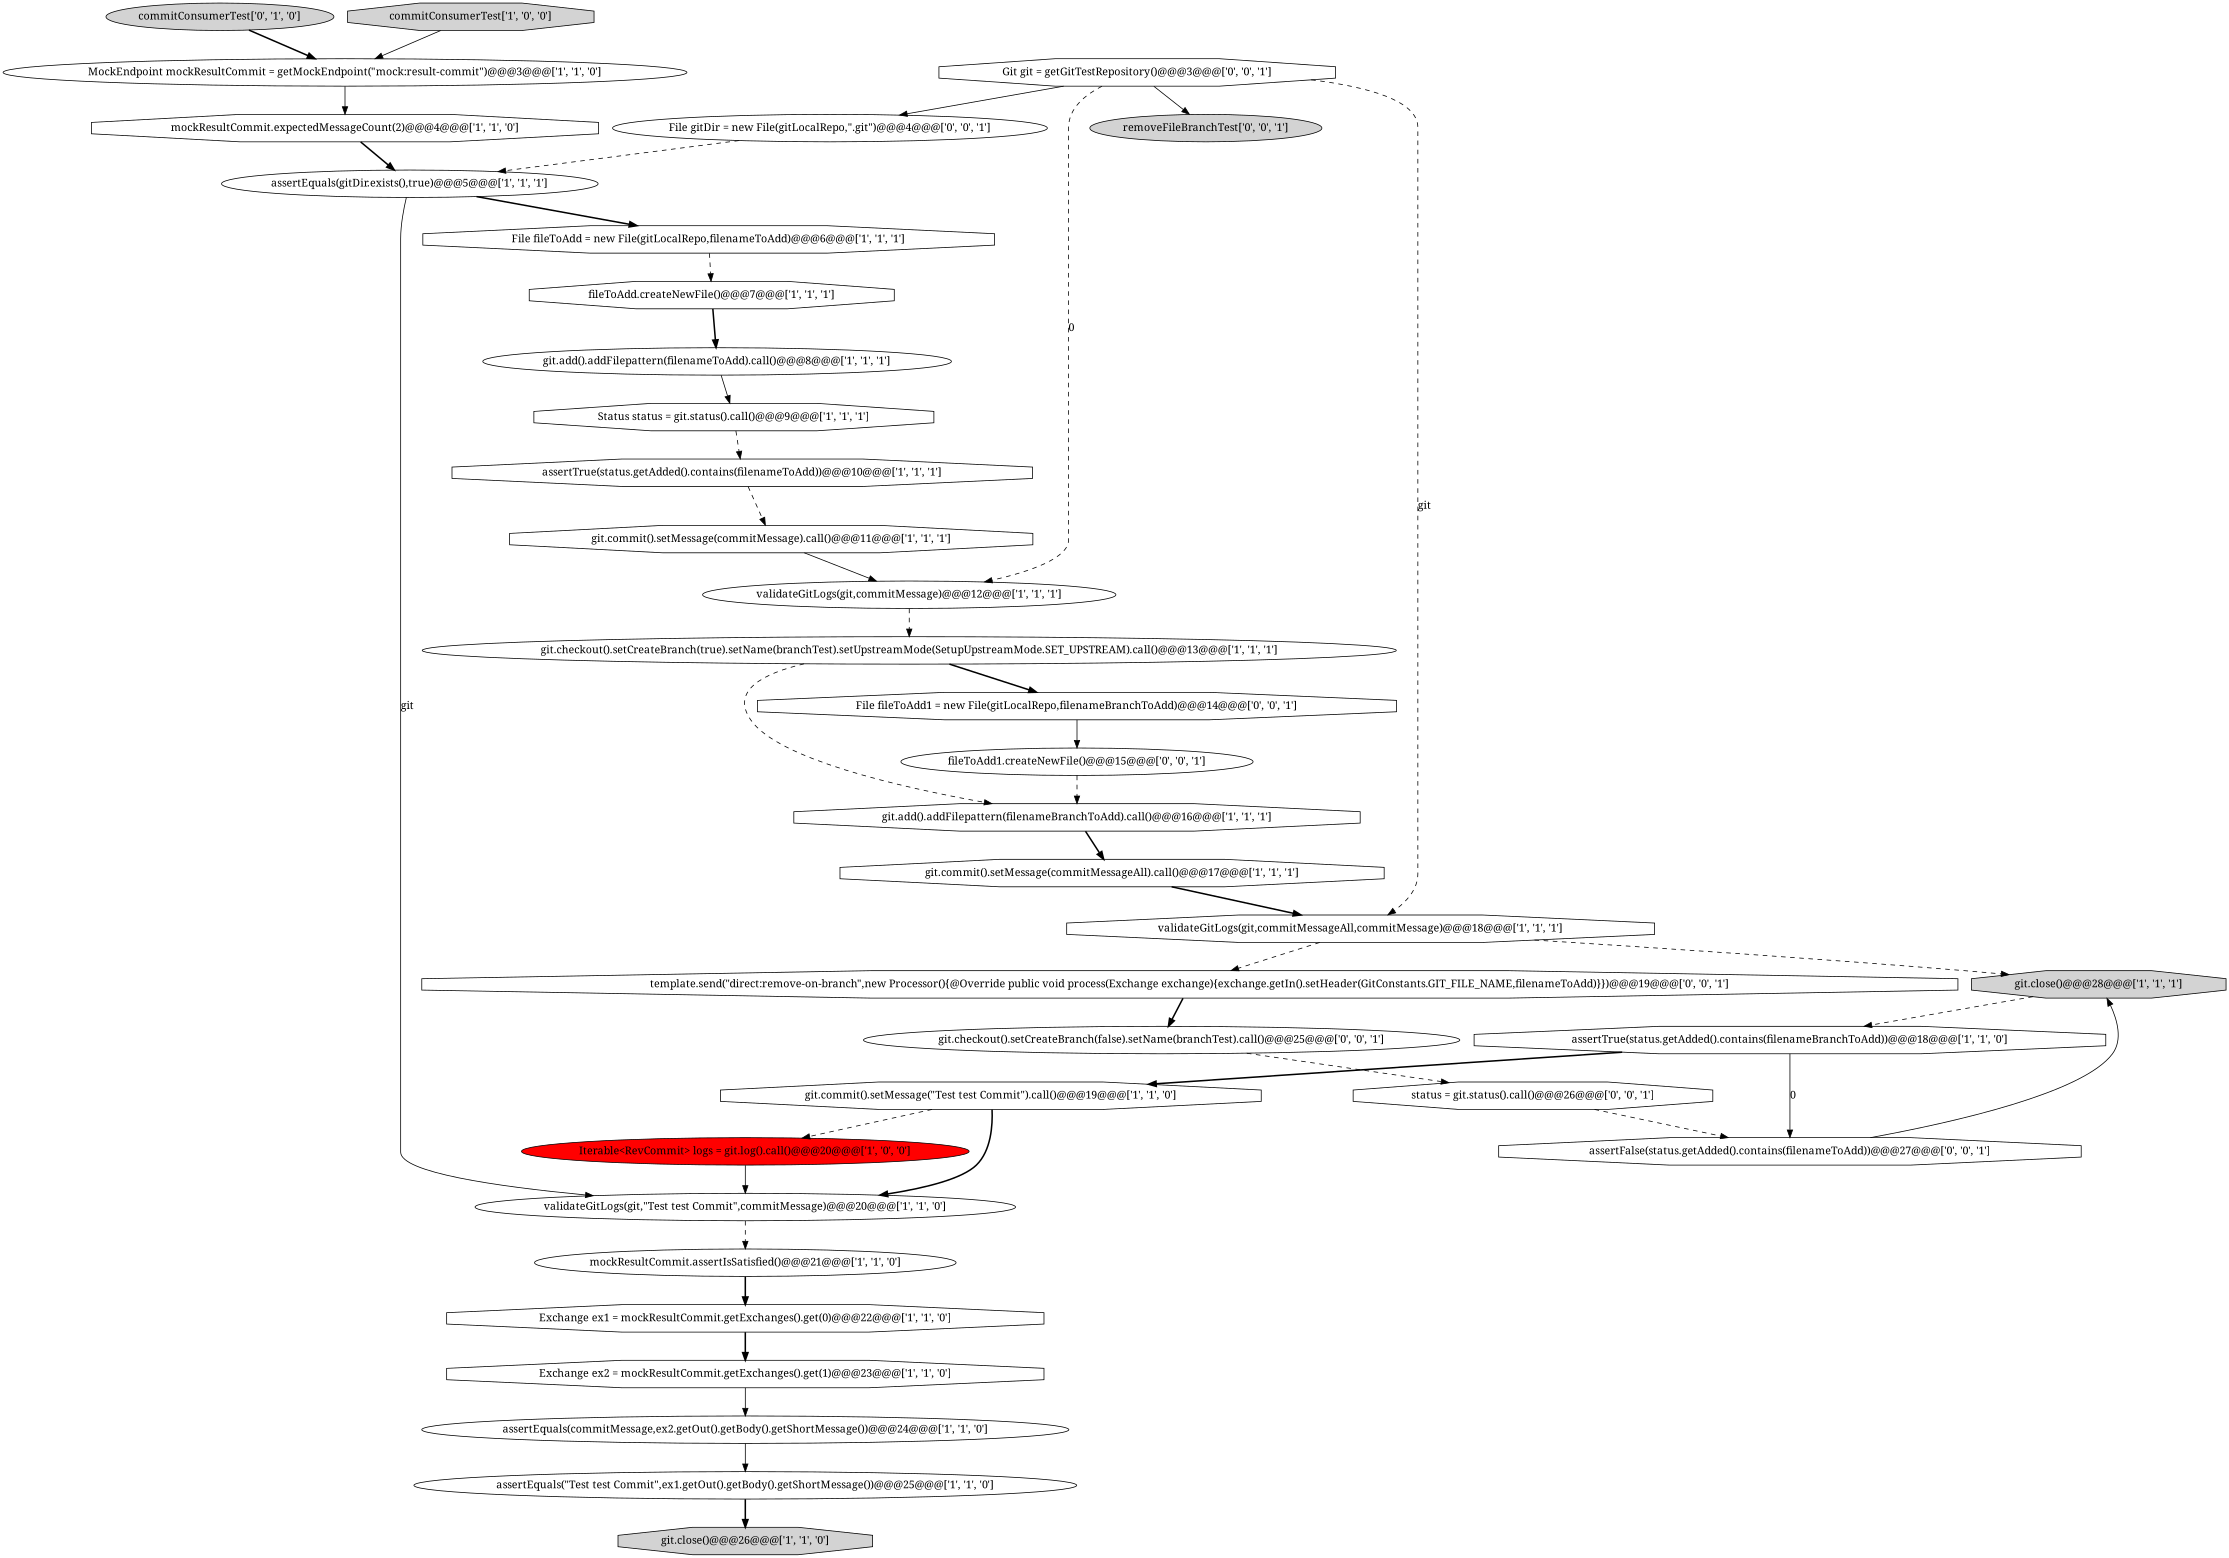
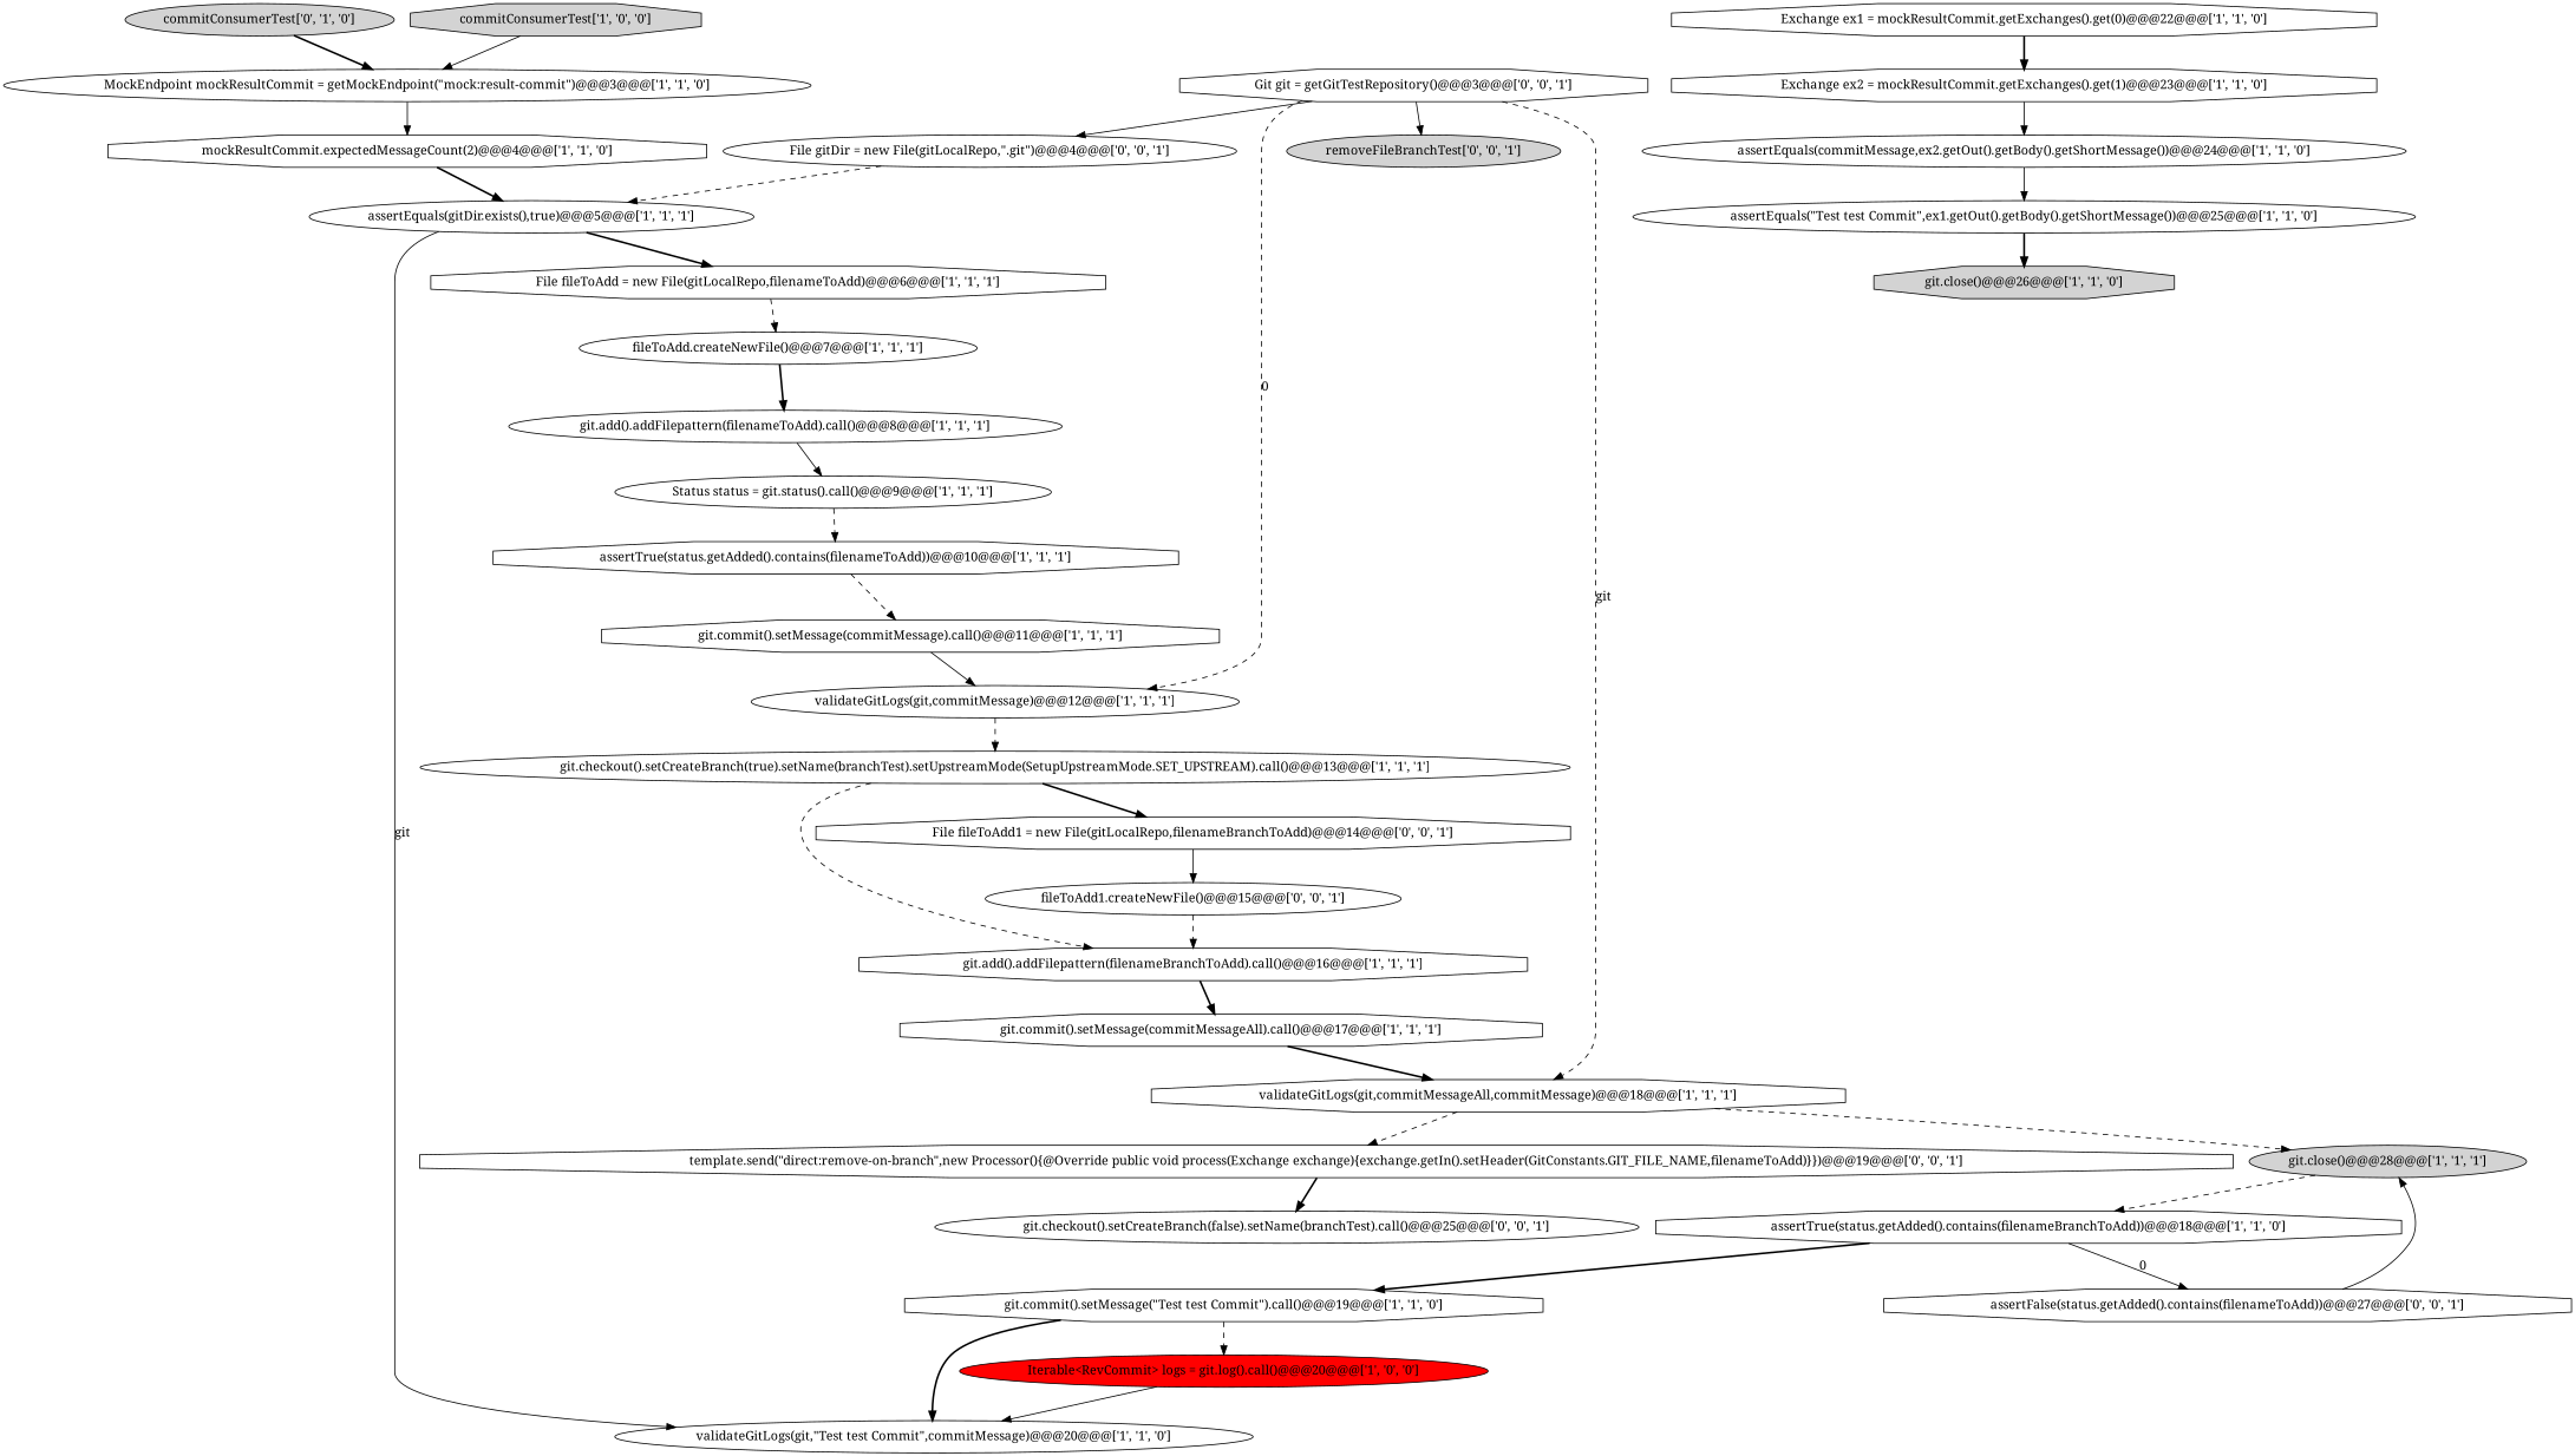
  digraph {
    fontname="Noto Serif"
    node [fillcolor=white fontname="Noto Serif" shape=octagon style=filled]
    edge [fontname="Noto Serif" style=dashed]
    n1 [label="validateGitLogs(git,\"Test test Commit\",commitMessage)@@@20@@@['1', '1', '0']" shape=ellipse]
-   n2 [label="mockResultCommit.assertIsSatisfied()@@@21@@@['1', '1', '0']" shape=ellipse]
    n3 [label="Exchange ex1 = mockResultCommit.getExchanges().get(0)@@@22@@@['1', '1', '0']"]
-   n4 [label="Status status = git.status().call()@@@9@@@['1', '1', '1']"]
+   n4 [label="Status status = git.status().call()@@@9@@@['1', '1', '1']" shape=ellipse]
    n5 [label="assertTrue(status.getAdded().contains(filenameToAdd))@@@10@@@['1', '1', '1']"]
    n6 [label="git.commit().setMessage(commitMessage).call()@@@11@@@['1', '1', '1']"]
    n7 [label="MockEndpoint mockResultCommit = getMockEndpoint(\"mock:result-commit\")@@@3@@@['1', '1', '0']" shape=ellipse]
    n8 [label="mockResultCommit.expectedMessageCount(2)@@@4@@@['1', '1', '0']"]
    n9 [label="assertEquals(gitDir.exists(),true)@@@5@@@['1', '1', '1']" shape=ellipse]
    n10 [label="File gitDir = new File(gitLocalRepo,\".git\")@@@4@@@['0', '0', '1']" shape=ellipse]
    n11 [label="File fileToAdd = new File(gitLocalRepo,filenameToAdd)@@@6@@@['1', '1', '1']"]
    n12 [label="git.add().addFilepattern(filenameToAdd).call()@@@8@@@['1', '1', '1']" shape=ellipse]
    n13 [label="Exchange ex2 = mockResultCommit.getExchanges().get(1)@@@23@@@['1', '1', '0']"]
    n14 [label="assertEquals(commitMessage,ex2.getOut().getBody().getShortMessage())@@@24@@@['1', '1', '0']" shape=ellipse]
-   n15 [label="fileToAdd.createNewFile()@@@7@@@['1', '1', '1']"]
+   n15 [label="fileToAdd.createNewFile()@@@7@@@['1', '1', '1']" shape=ellipse]
    n16 [label="validateGitLogs(git,commitMessage)@@@12@@@['1', '1', '1']" shape=ellipse]
    n17 [label="File fileToAdd1 = new File(gitLocalRepo,filenameBranchToAdd)@@@14@@@['0', '0', '1']"]
    n18 [label="fileToAdd1.createNewFile()@@@15@@@['0', '0', '1']" shape=ellipse]
    n19 [label="git.add().addFilepattern(filenameBranchToAdd).call()@@@16@@@['1', '1', '1']"]
    n20 [label="git.checkout().setCreateBranch(false).setName(branchTest).call()@@@25@@@['0', '0', '1']" shape=ellipse]
-   n21 [label="status = git.status().call()@@@26@@@['0', '0', '1']"]
    n22 [label="assertFalse(status.getAdded().contains(filenameToAdd))@@@27@@@['0', '0', '1']"]
    n23 [label="validateGitLogs(git,commitMessageAll,commitMessage)@@@18@@@['1', '1', '1']"]
-   n24 [fillcolor=lightgray label="git.close()@@@28@@@['1', '1', '1']"]
+   n24 [fillcolor=lightgray label="git.close()@@@28@@@['1', '1', '1']" shape=ellipse]
    n25 [label="template.send(\"direct:remove-on-branch\",new Processor(){@Override public void process(Exchange exchange){exchange.getIn().setHeader(GitConstants.GIT_FILE_NAME,filenameToAdd)}})@@@19@@@['0', '0', '1']"]
    n26 [label="assertTrue(status.getAdded().contains(filenameBranchToAdd))@@@18@@@['1', '1', '0']"]
    n27 [fillcolor=lightgray label="removeFileBranchTest['0', '0', '1']" shape=ellipse]
    n28 [label="Git git = getGitTestRepository()@@@3@@@['0', '0', '1']"]
    n29 [label="git.checkout().setCreateBranch(true).setName(branchTest).setUpstreamMode(SetupUpstreamMode.SET_UPSTREAM).call()@@@13@@@['1', '1', '1']" shape=ellipse]
    n30 [fillcolor=lightgray label="git.close()@@@26@@@['1', '1', '0']"]
    n31 [label="git.commit().setMessage(commitMessageAll).call()@@@17@@@['1', '1', '1']"]
    n32 [fillcolor=red label="Iterable<RevCommit> logs = git.log().call()@@@20@@@['1', '0', '0']" shape=ellipse]
    n33 [label="assertEquals(\"Test test Commit\",ex1.getOut().getBody().getShortMessage())@@@25@@@['1', '1', '0']" shape=ellipse]
    n34 [label="git.commit().setMessage(\"Test test Commit\").call()@@@19@@@['1', '1', '0']"]
    n35 [fillcolor=lightgray label="commitConsumerTest['0', '1', '0']" shape=ellipse]
    n36 [fillcolor=lightgray label="commitConsumerTest['1', '0', '0']"]
-   n1 -> n2
-   n2 -> n3 [style=bold]
    n3 -> n13 [style=bold]
    n4 -> n5
    n5 -> n6
    n6 -> n16 [style=solid]
    n7 -> n8 [style=solid]
    n8 -> n9 [style=bold]
    n9 -> n1 [label=git style=solid]
    n9 -> n11 [style=bold]
    n10 -> n9
    n11 -> n15
    n12 -> n4 [style=solid]
    n13 -> n14 [style=solid]
    n14 -> n33 [style=solid]
    n15 -> n12 [style=bold]
    n16 -> n29
    n17 -> n18 [style=solid]
    n18 -> n19
    n19 -> n31 [style=bold]
-   n20 -> n21
-   n21 -> n22
    n22 -> n24 [style=solid]
    n23 -> n24
    n23 -> n25
    n24 -> n26
    n25 -> n20 [style=bold]
    n26 -> n22 [label=0 style=solid]
    n26 -> n34 [style=bold]
    n28 -> n10 [style=solid]
    n28 -> n16 [label=0]
    n28 -> n23 [label=git]
    n28 -> n27 [style=solid]
    n29 -> n17 [style=bold]
    n29 -> n19
    n31 -> n23 [style=bold]
    n32 -> n1 [style=solid]
    n33 -> n30 [style=bold]
    n34 -> n1 [style=bold]
    n34 -> n32
    n35 -> n7 [style=bold]
    n36 -> n7 [style=solid]
  }
